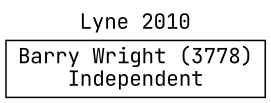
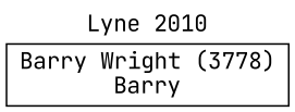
  digraph {
    label="Lyne 2010"
    labelloc=t
    mclimit=10
    fontname="JetBrains Mono"
-   n1 [label="Barry Wright (3778)\nIndependent" shape=box fontname="JetBrains Mono"]
+   n1 [label="Barry Wright (3778)\nBarry" shape=box fontname="JetBrains Mono"]
  }
